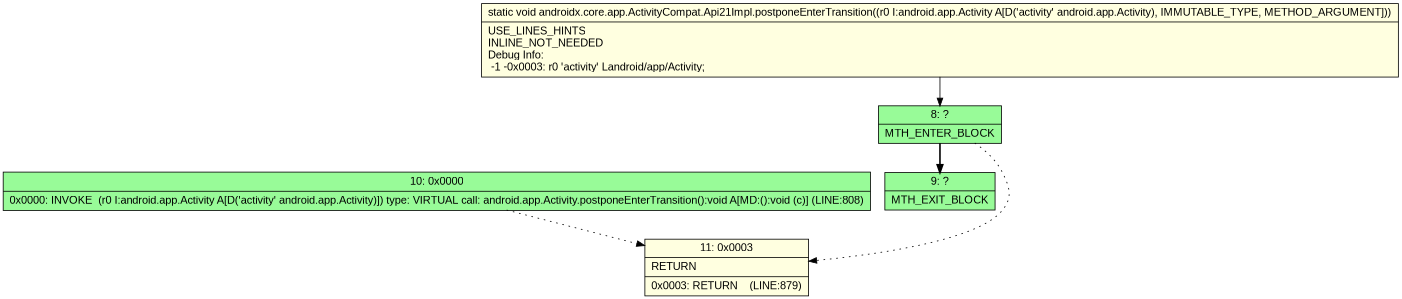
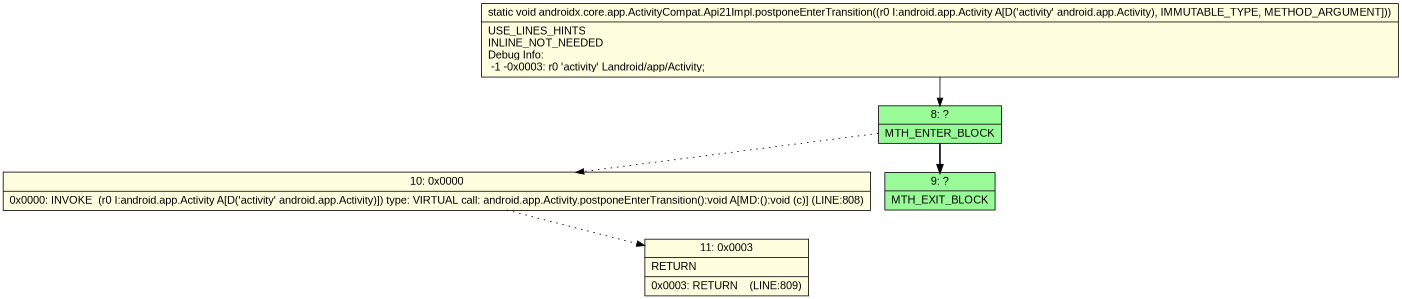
  digraph {
    fontname="Liberation Sans"
    node [fillcolor=palegreen fontname="Liberation Sans" shape=record style=filled]
    edge [fontname="Liberation Sans" style=dotted]
    n1 [label="{8\:\ ?|MTH_ENTER_BLOCK\l}"]
-   n2 [label="{10\:\ 0x0000|0x0000: INVOKE  (r0 I:android.app.Activity A[D('activity' android.app.Activity)]) type: VIRTUAL call: android.app.Activity.postponeEnterTransition():void A[MD:():void (c)] (LINE:808)\l}"]
+   n2 [fillcolor=lightyellow label="{10\:\ 0x0000|0x0000: INVOKE  (r0 I:android.app.Activity A[D('activity' android.app.Activity)]) type: VIRTUAL call: android.app.Activity.postponeEnterTransition():void A[MD:():void (c)] (LINE:808)\l}"]
    n3 [label="{9\:\ ?|MTH_EXIT_BLOCK\l}"]
-   n4 [fillcolor=lightyellow label="{11\:\ 0x0003|RETURN\l|0x0003: RETURN    (LINE:879)\l}"]
+   n4 [fillcolor=lightyellow label="{11\:\ 0x0003|RETURN\l|0x0003: RETURN    (LINE:809)\l}"]
    n5 [fillcolor=lightyellow label="{static void androidx.core.app.ActivityCompat.Api21Impl.postponeEnterTransition((r0 I:android.app.Activity A[D('activity' android.app.Activity), IMMUTABLE_TYPE, METHOD_ARGUMENT]))  | USE_LINES_HINTS\lINLINE_NOT_NEEDED\lDebug Info:\l  \-1 \-0x0003: r0 'activity' Landroid\/app\/Activity;\l}"]
-   n1 -> n4
+   n1 -> n2
    n1 -> n3 [style=bold]
    n2 -> n4
    n5 -> n1 [style=solid]
  }
